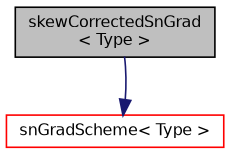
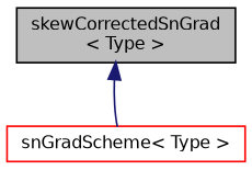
  digraph {
    node [fontname=Helvetica fontsize=10 shape=record]
    n1 [color=black fillcolor=grey75 fontcolor=black height=0.2 label="skewCorrectedSnGrad\l\< Type \>" style=filled width=0.4]
    n2 [color=red height=0.2 label="snGradScheme\< Type \>" width=0.4]
-   n2 -> n1 [color=midnightblue dir=back fontname=Helvetica fontsize=10 labelfontname=Helvetica labelfontsize=10 style=solid]
+   n1 -> n2 [color=midnightblue dir=back fontname=Helvetica fontsize=10 labelfontname=Helvetica labelfontsize=10 style=solid]
  }
